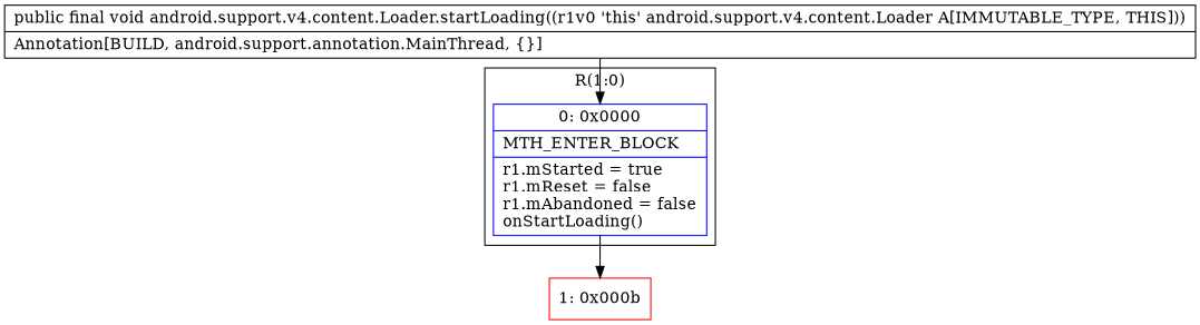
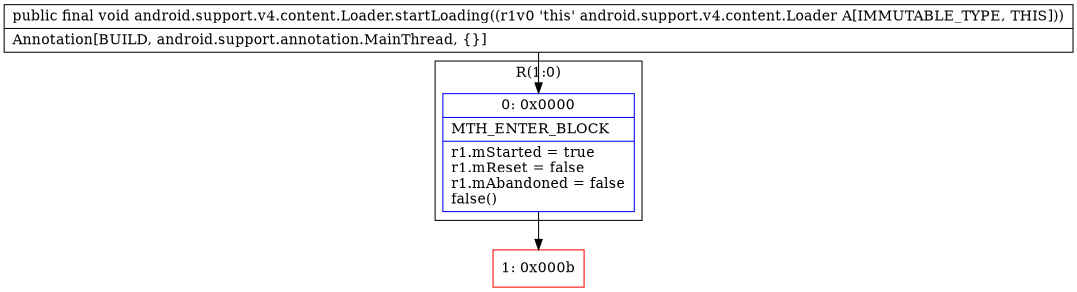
  digraph {
    node [shape=record]
-   n1 [color=blue label="{0\:\ 0x0000|MTH_ENTER_BLOCK\l|r1.mStarted = true\lr1.mReset = false\lr1.mAbandoned = false\lonStartLoading()\l}"]
+   n1 [color=blue label="{0\:\ 0x0000|MTH_ENTER_BLOCK\l|r1.mStarted = true\lr1.mReset = false\lr1.mAbandoned = false\lfalse()\l}"]
    n2 [color=red label="{1\:\ 0x000b}"]
    n3 [label="{public final void android.support.v4.content.Loader.startLoading((r1v0 'this' android.support.v4.content.Loader A[IMMUTABLE_TYPE, THIS]))  | Annotation[BUILD, android.support.annotation.MainThread, \{\}]\l}"]
    subgraph cluster_1 {
      label="R(1:0)"
      n1
    }
    n1 -> n2
    n3 -> n1
  }
